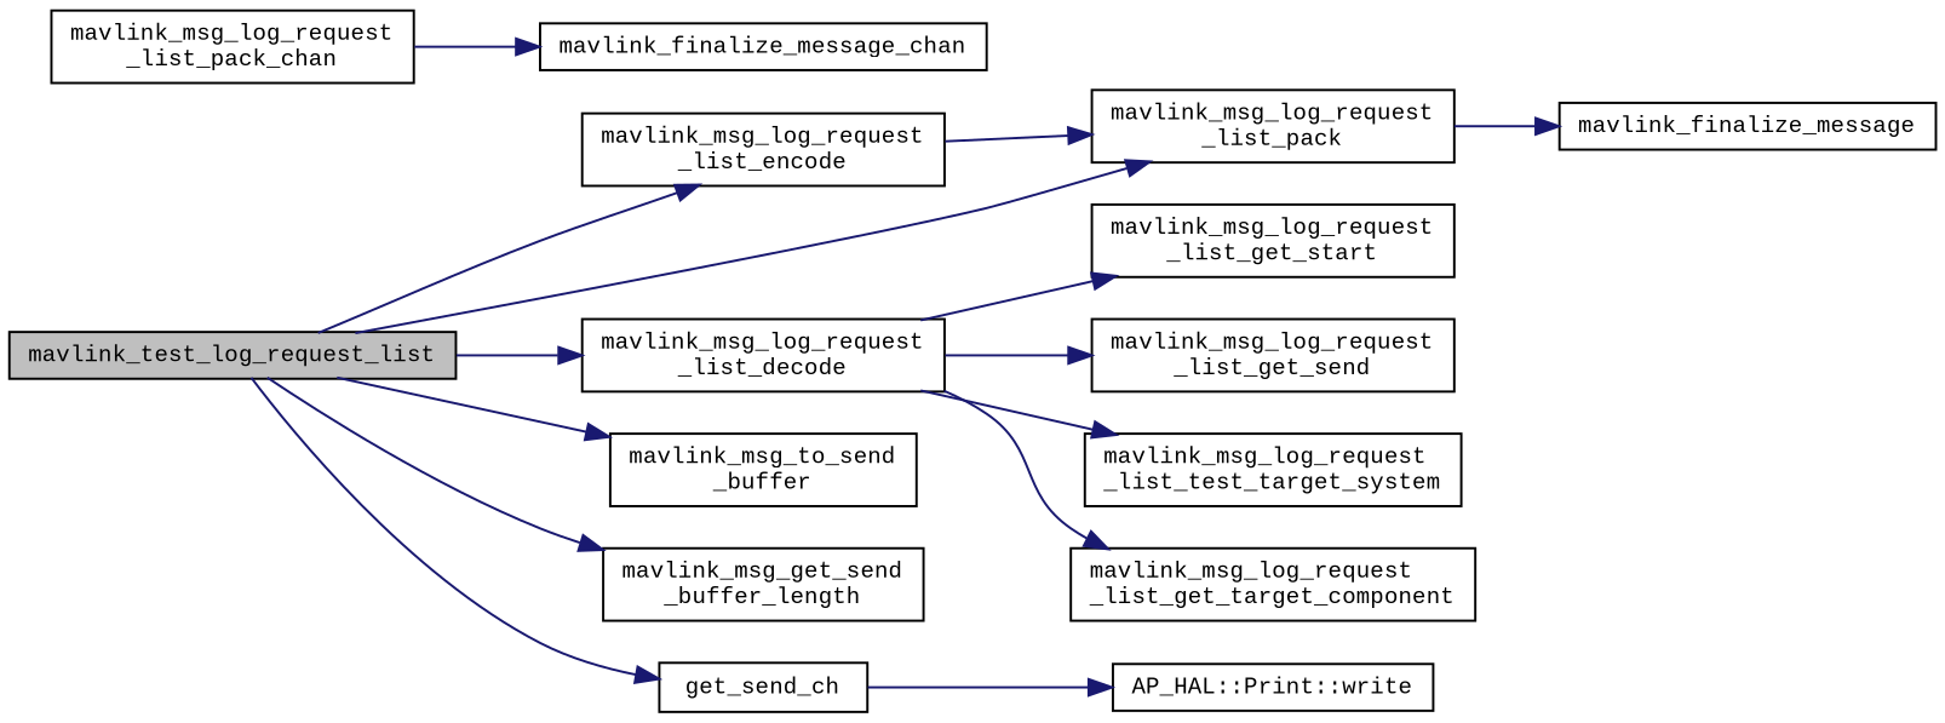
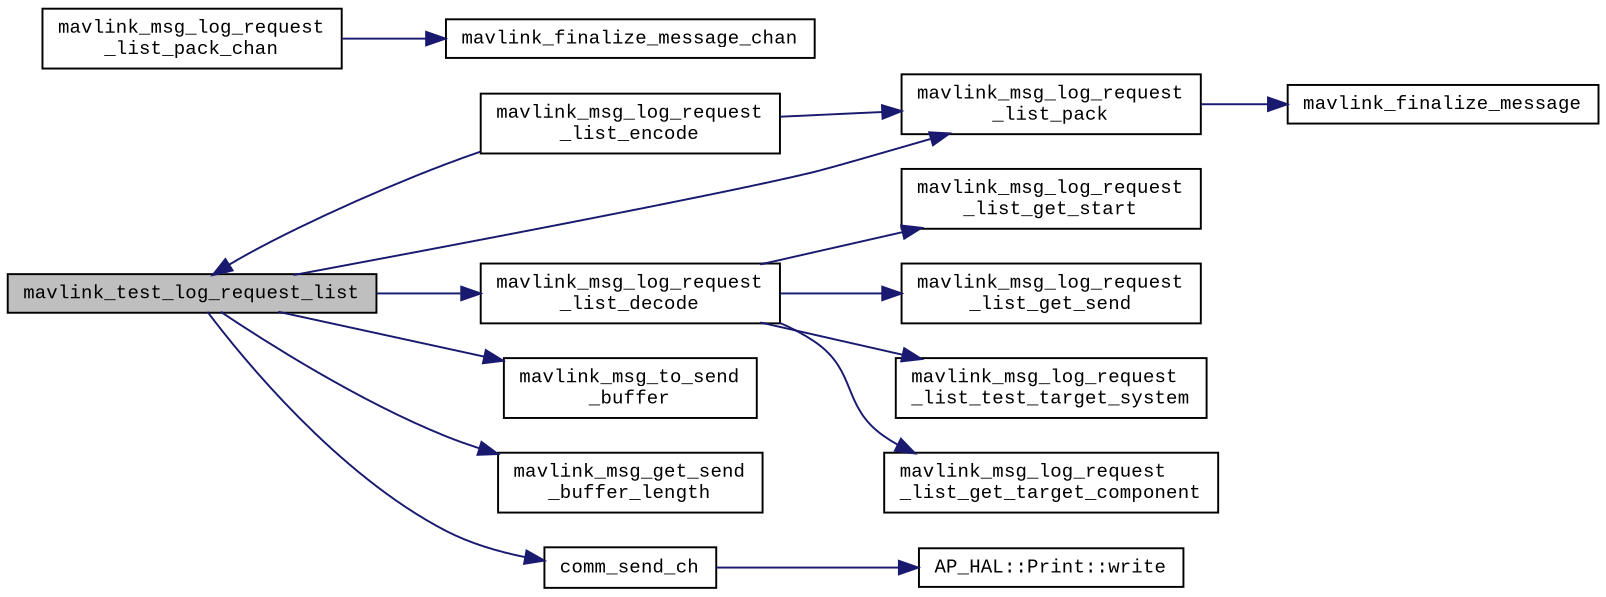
  digraph {
    fontname="Liberation Mono"
    rankdir=LR
    node [color=black fillcolor=white fontname="Liberation Mono" fontsize=10 shape=record style=filled]
    edge [color=midnightblue fontname="Liberation Mono" fontsize=10 labelfontname=Helvetica labelfontsize=10 style=solid]
    n1 [fillcolor=grey75 fontcolor=black height=0.2 label=mavlink_test_log_request_list width=0.4]
    n2 [height=0.2 label="mavlink_msg_log_request\l_list_encode" width=0.4]
    n3 [height=0.2 label="mavlink_msg_log_request\l_list_pack" width=0.4]
    n4 [height=0.2 label="mavlink_msg_log_request\l_list_decode" width=0.4]
    n5 [height=0.2 label="mavlink_msg_to_send\l_buffer" width=0.4]
    n6 [height=0.2 label="mavlink_msg_get_send\l_buffer_length" width=0.4]
-   n7 [height=0.2 label=get_send_ch width=0.4]
+   n7 [height=0.2 label=comm_send_ch width=0.4]
    n8 [height=0.2 label=mavlink_finalize_message width=0.4]
    n9 [height=0.2 label="mavlink_msg_log_request\l_list_get_start" width=0.4]
    n10 [height=0.2 label="mavlink_msg_log_request\l_list_get_send" width=0.4]
    n11 [height=0.2 label="mavlink_msg_log_request\l_list_test_target_system" width=0.4]
    n12 [height=0.2 label="mavlink_msg_log_request\l_list_get_target_component" width=0.4]
    n13 [height=0.2 label="mavlink_msg_log_request\l_list_pack_chan" width=0.4]
    n14 [height=0.2 label=mavlink_finalize_message_chan width=0.4]
    n15 [height=0.2 label="AP_HAL::Print::write" width=0.4]
-   n1 -> n2
+   n2 -> n1
    n1 -> n3
    n1 -> n4
    n1 -> n5
    n1 -> n6
    n1 -> n7
    n2 -> n3
    n3 -> n8
    n4 -> n9
    n4 -> n10
    n4 -> n11
    n4 -> n12
    n7 -> n15
    n13 -> n14
  }
